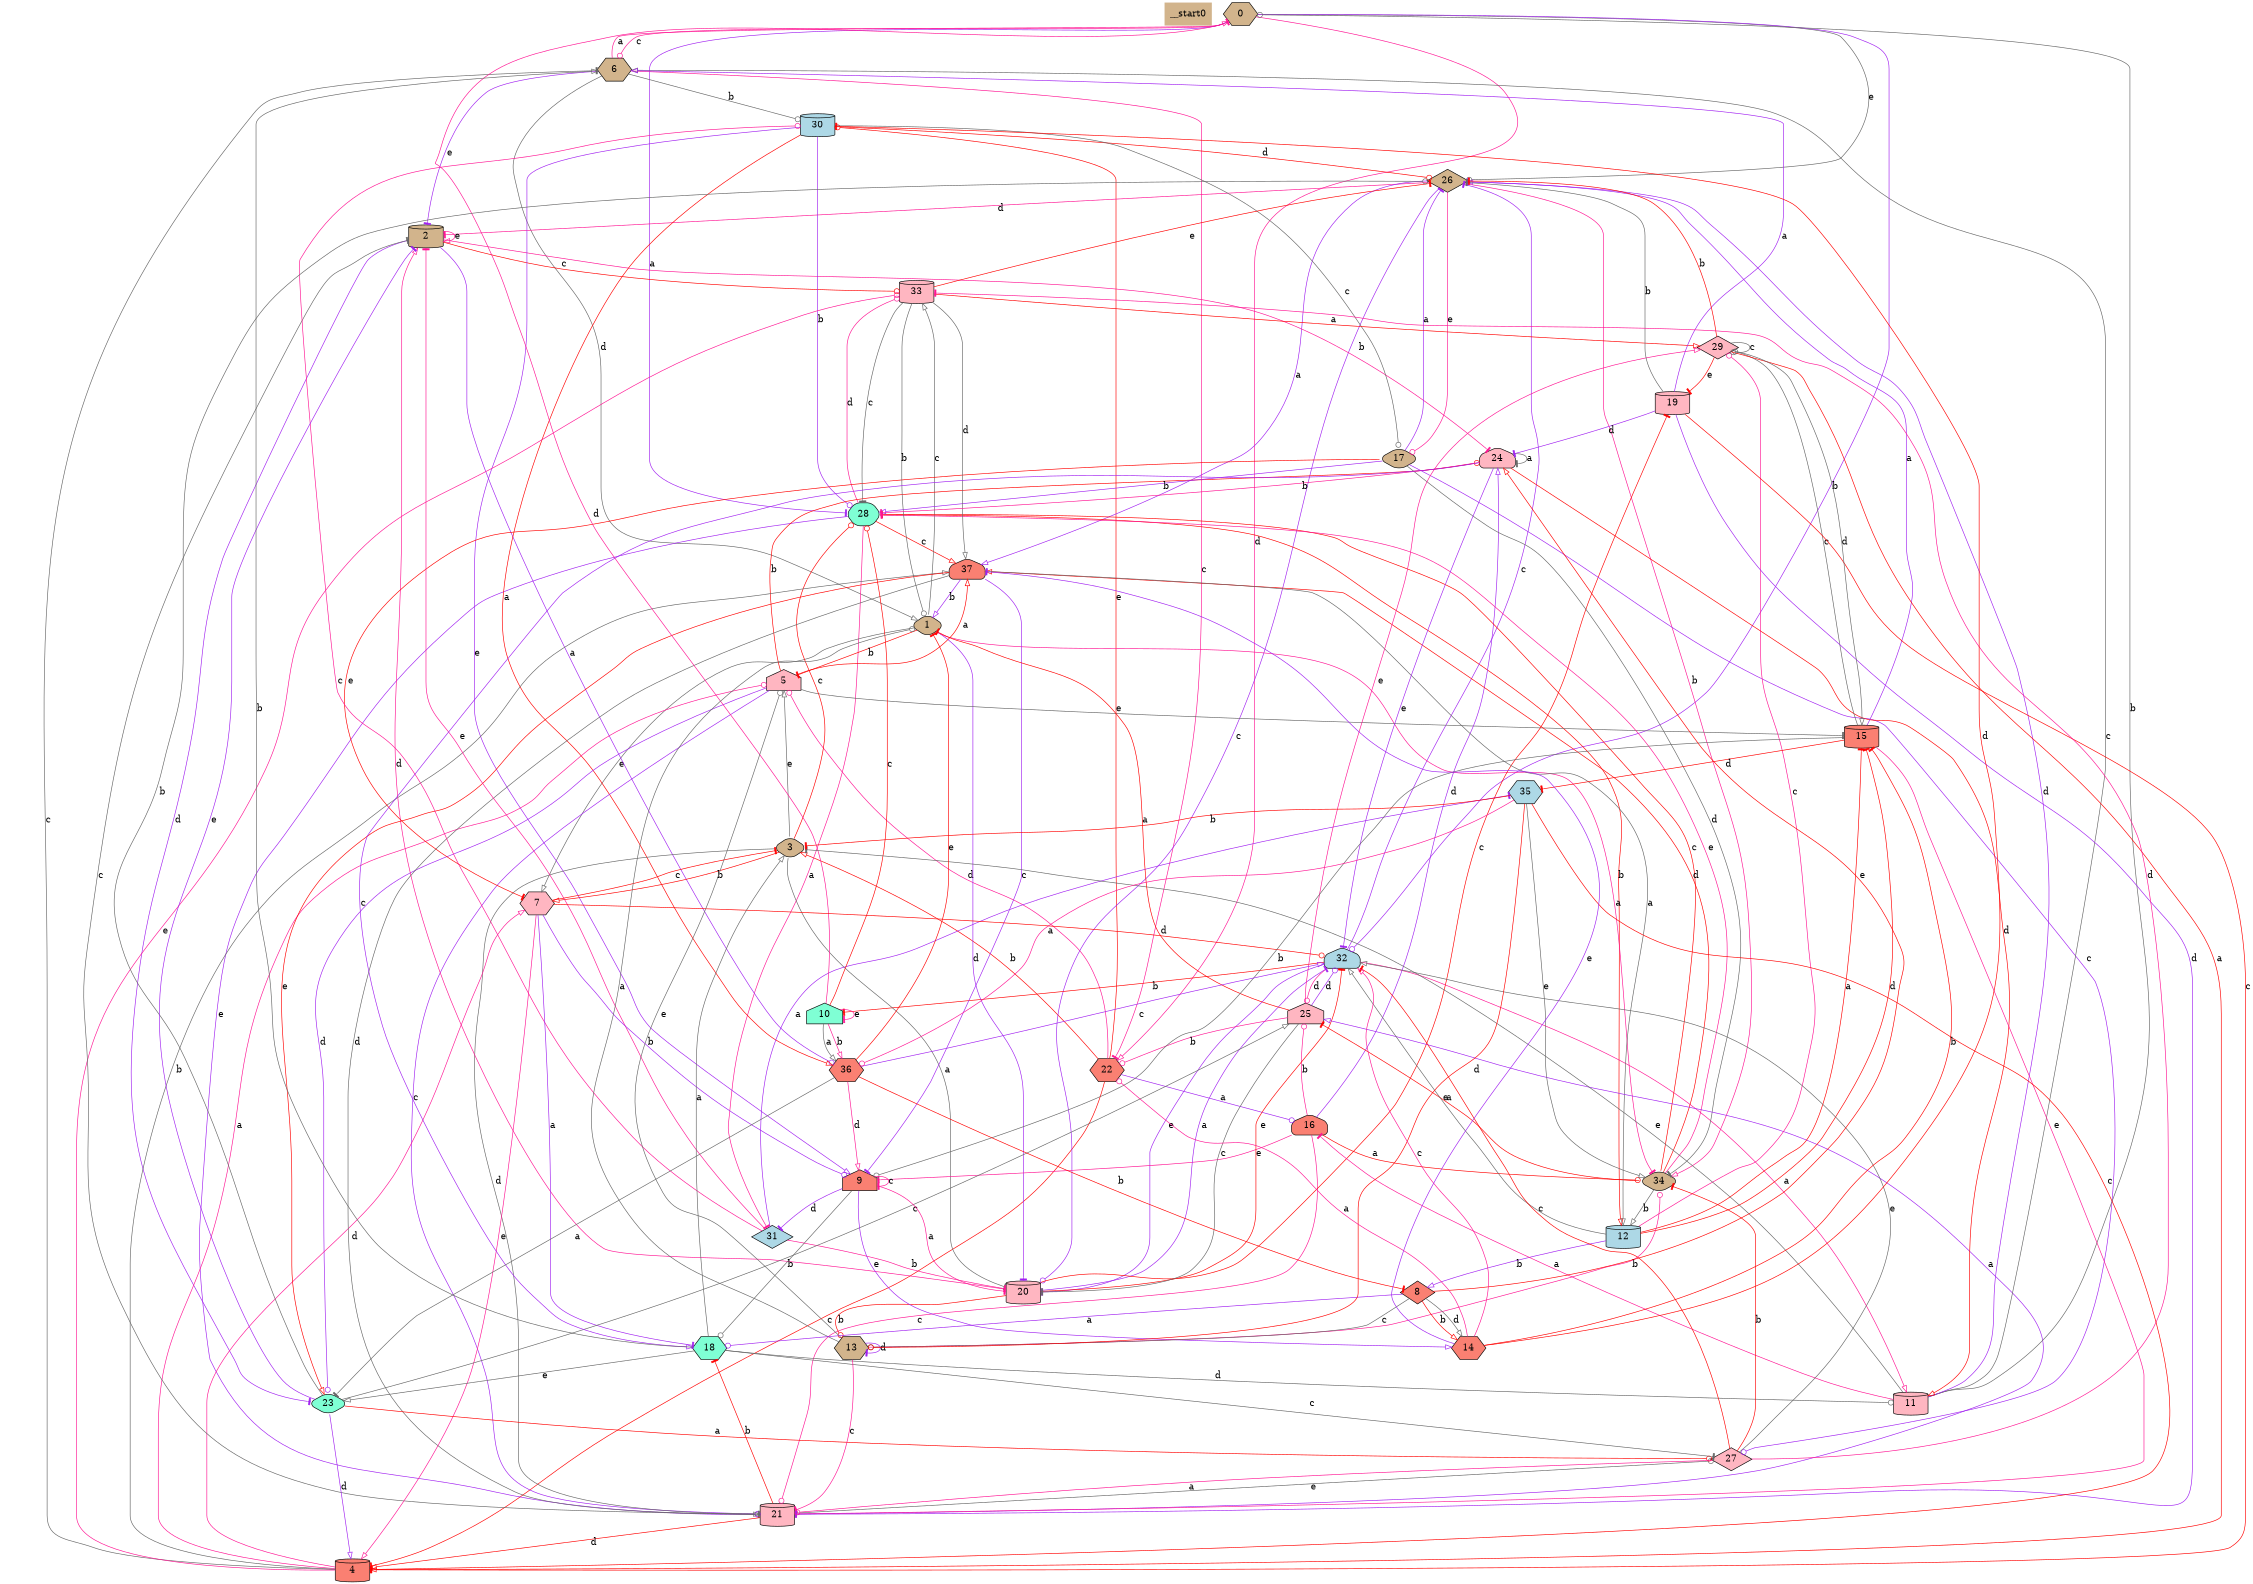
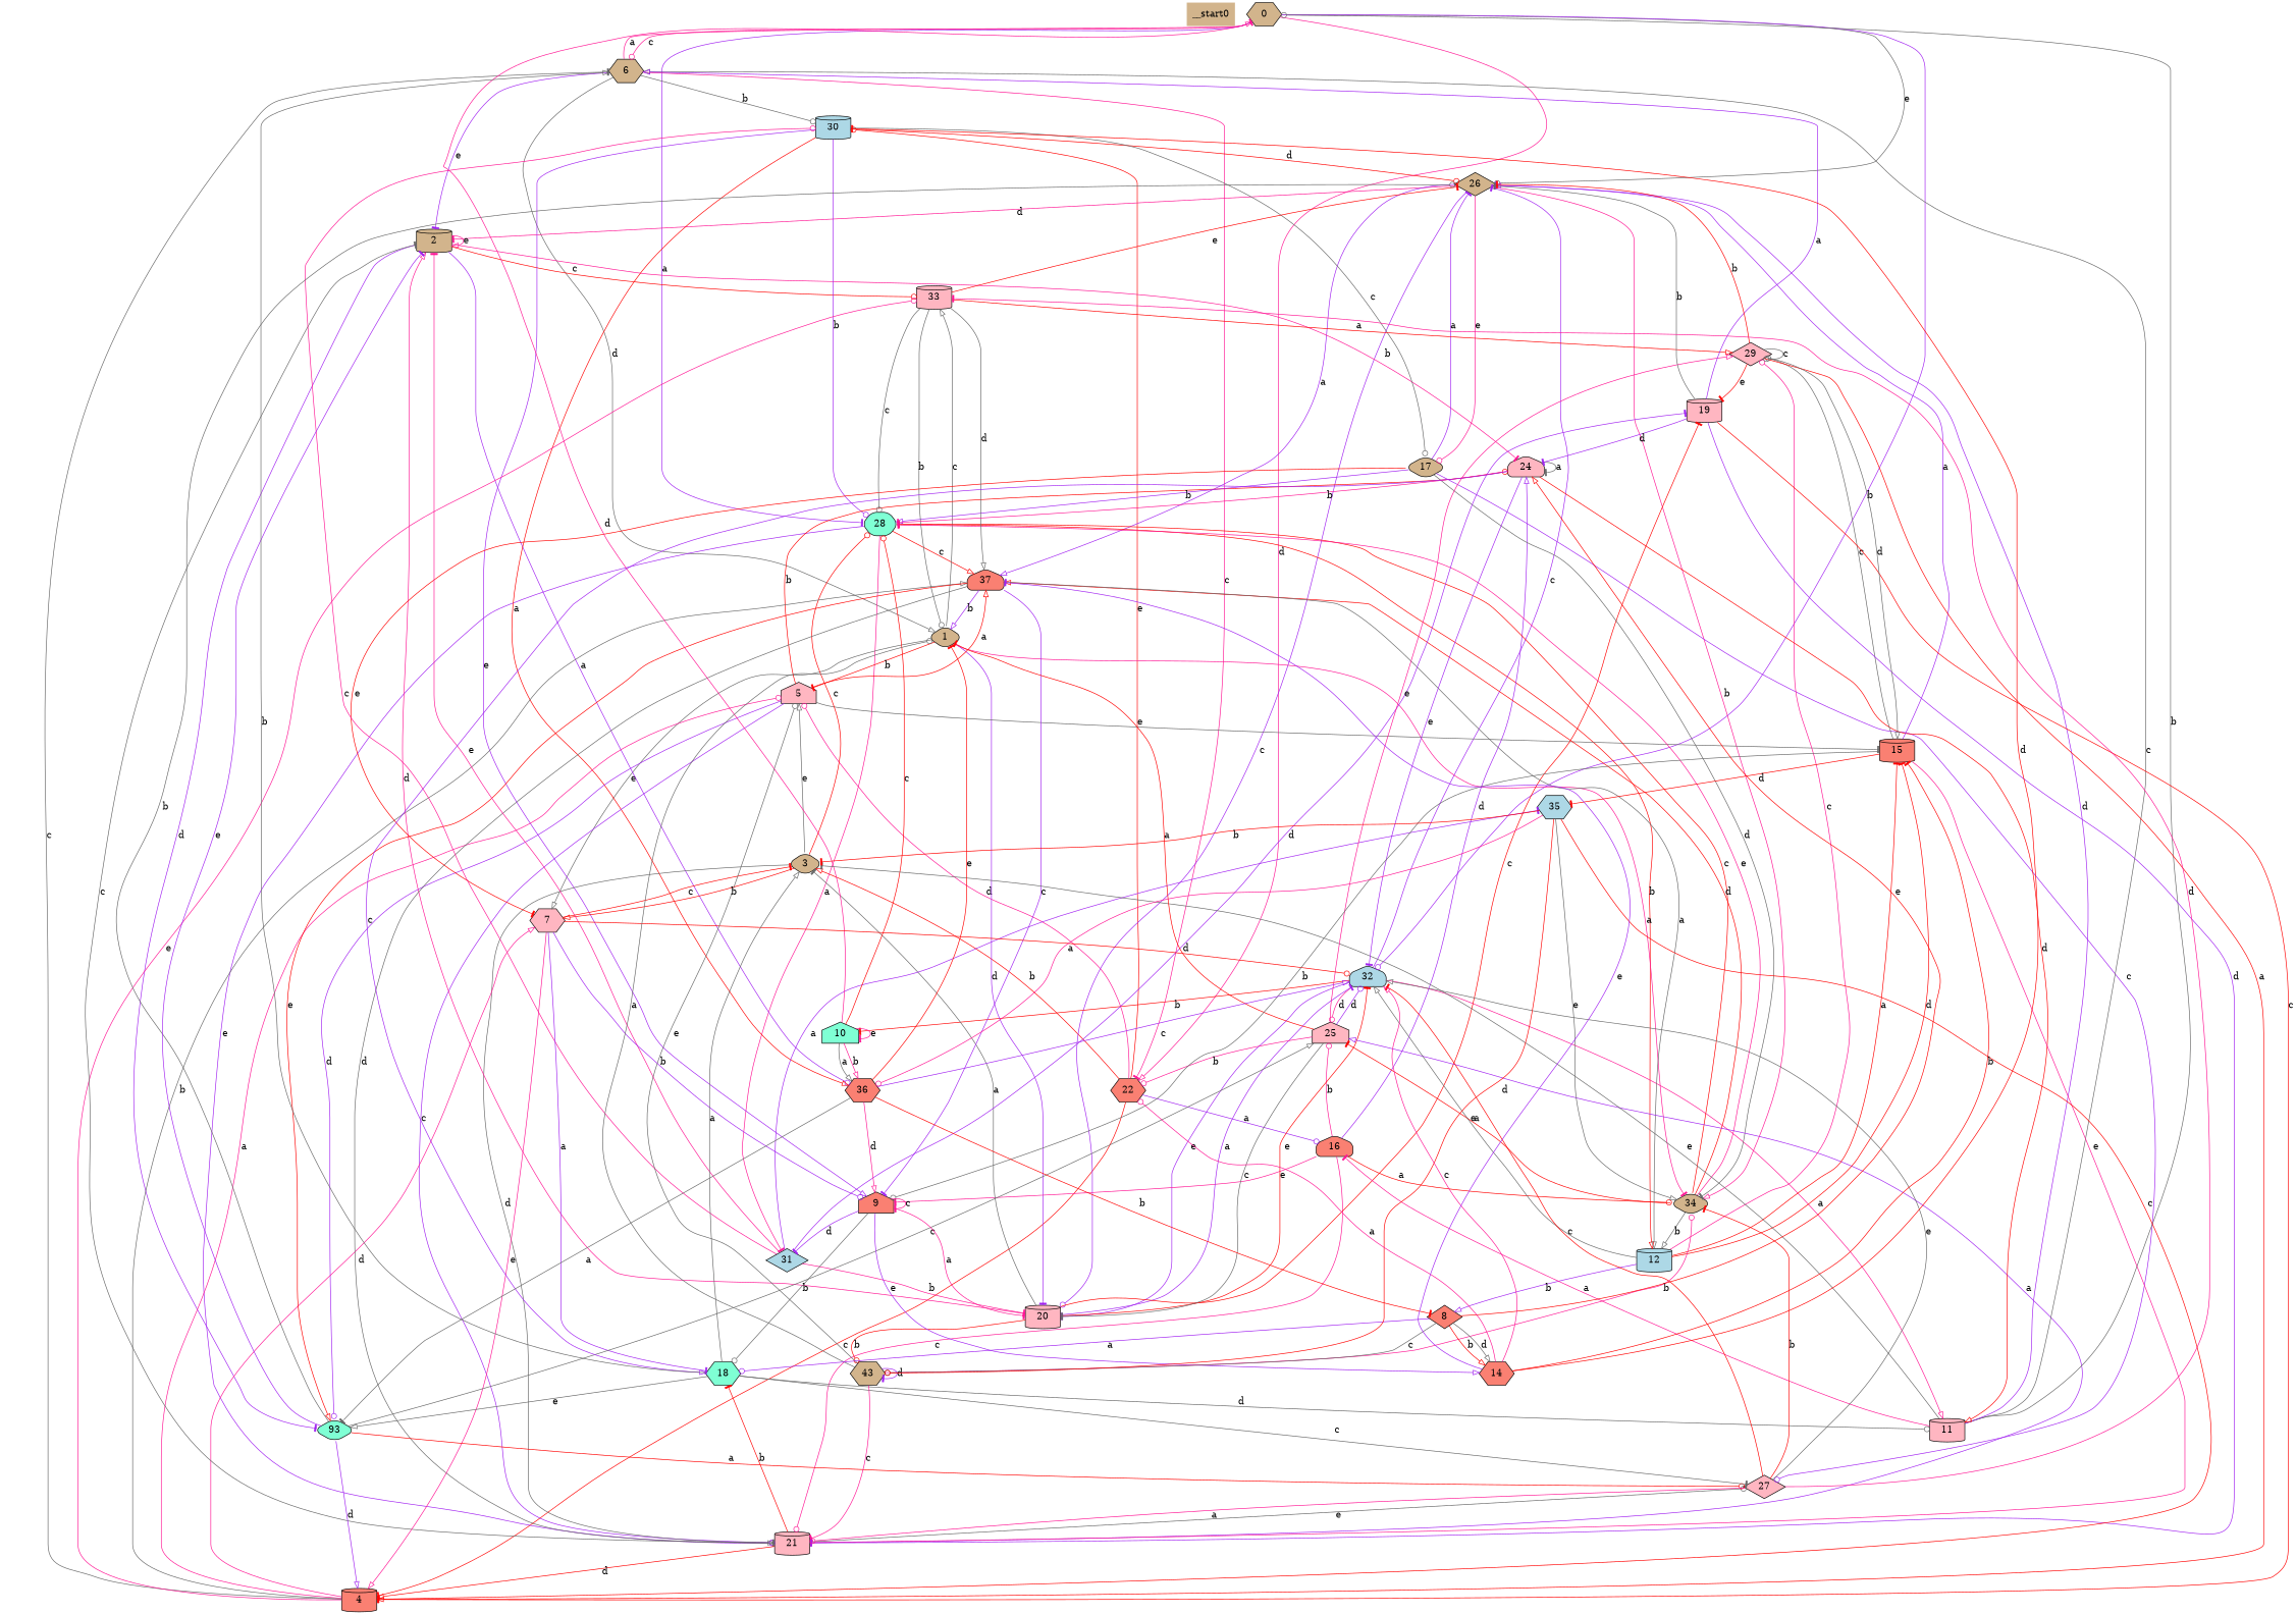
  digraph {
    fontname="DejaVu Serif"
    rankdir=TB
    node [fillcolor=lightpink fontname="DejaVu Serif" shape=hexagon style=filled color=black]
    edge [arrowhead=tee color=red fontname="DejaVu Serif"]
    __start0 [fillcolor=tan shape=none color=""]
    n2 [fillcolor=tan label=0]
    n3 [fillcolor=tan label=6]
    n4 [fillcolor=salmon label=22]
    n5 [fillcolor=tan label=26 shape=diamond]
    n6 [fillcolor=aquamarine label=28 style="rounded,filled"]
    n7 [fillcolor=lightblue label=32 shape=house style="rounded,filled"]
    n8 [fillcolor=tan label=1 shape=diamond style="rounded,filled"]
    n9 [fillcolor=tan label=2 shape=cylinder]
    n10 [fillcolor=lightblue label=30 shape=cylinder]
    n11 [label=5 shape=house]
    n12 [fillcolor=tan label=3 shape=diamond style="rounded,filled"]
    n13 [fillcolor=salmon label=4 shape=cylinder]
    n14 [fillcolor=salmon label=16 shape=house style="rounded,filled"]
    n15 [label=20 shape=cylinder]
    n16 [fillcolor=tan label=34 shape=diamond style="rounded,filled"]
    n17 [fillcolor=salmon label=37 shape=house style="rounded,filled"]
    n18 [fillcolor=tan label=17 shape=diamond style="rounded,filled"]
    n19 [label=33 shape=cylinder]
    n20 [label=21 shape=cylinder]
    n21 [fillcolor=lightblue label=31 shape=diamond]
    n22 [fillcolor=lightblue label=12 shape=cylinder style="rounded,filled"]
    n23 [fillcolor=aquamarine label=10 shape=house]
    n24 [label=11 shape=cylinder]
    n25 [label=25 shape=house]
    n26 [label=7]
-   n27 [fillcolor=aquamarine label=23 shape=diamond style="rounded,filled"]
+   n27 [fillcolor=aquamarine label=93 shape=diamond style="rounded,filled"]
    n28 [label=24 shape=house style="rounded,filled"]
    n29 [fillcolor=salmon label=15 shape=cylinder]
    n30 [fillcolor=salmon label=9 shape=house]
    n31 [fillcolor=aquamarine label=18]
-   n32 [fillcolor=tan label=13]
+   n32 [fillcolor=tan label=43]
    n33 [label=19 shape=cylinder]
    n34 [label=29 shape=diamond]
    n35 [fillcolor=salmon label=36]
    n36 [label=27 shape=diamond]
    n37 [fillcolor=salmon label=8 shape=diamond]
    n38 [fillcolor=lightblue label=35]
    n39 [fillcolor=salmon label=14]
    n2 -> n3 [arrowhead=odot color=deeppink label=c]
    n2 -> n4 [arrowhead=onormal color=deeppink label=d]
    n2 -> n5 [arrowhead=odot color=gray40 label=e]
    n2 -> n6 [color=purple label=a]
    n2 -> n7 [arrowhead=odot color=purple label=b]
    n3 -> n2 [arrowhead=onormal color=deeppink label=a]
    n3 -> n4 [color=deeppink label=c]
    n3 -> n8 [arrowhead=onormal color=gray40 label=d]
    n3 -> n9 [color=purple label=e]
    n3 -> n10 [arrowhead=odot color=gray40 label=b]
    n4 -> n10 [arrowhead=odot label=e]
    n4 -> n11 [arrowhead=odot color=deeppink label=d]
    n4 -> n12 [arrowhead=onormal label=b]
    n4 -> n13 [label=c]
    n4 -> n14 [arrowhead=odot color=purple label=a]
    n5 -> n9 [color=deeppink label=d]
    n5 -> n15 [arrowhead=odot color=purple label=c]
    n5 -> n16 [arrowhead=onormal color=deeppink label=b]
    n5 -> n17 [arrowhead=onormal color=purple label=a]
    n5 -> n18 [arrowhead=odot color=deeppink label=e]
    n6 -> n17 [arrowhead=onormal label=c]
-   n6 -> n19 [arrowhead=odot color=deeppink label=d]
    n6 -> n20 [arrowhead=odot color=purple label=e]
    n6 -> n21 [color=deeppink label=a]
    n6 -> n22 [arrowhead=onormal label=b]
    n7 -> n5 [color=purple label=c]
    n7 -> n15 [color=purple label=e]
    n7 -> n23 [label=b]
    n7 -> n24 [arrowhead=onormal color=deeppink label=a]
    n7 -> n25 [arrowhead=odot color=deeppink label=d]
    n8 -> n11 [label=b]
    n8 -> n15 [color=purple label=d]
    n8 -> n16 [color=deeppink label=a]
    n8 -> n19 [arrowhead=onormal color=gray40 label=c]
    n8 -> n26 [arrowhead=onormal color=gray40 label=e]
    n9 -> n9 [arrowhead=onormal color=deeppink label=e]
    n9 -> n19 [arrowhead=odot label=c]
    n9 -> n27 [color=purple label=d]
    n9 -> n28 [color=deeppink label=b]
    n9 -> n35 [arrowhead=odot color=purple label=a]
    n10 -> n5 [arrowhead=odot label=d]
    n10 -> n6 [arrowhead=odot color=purple label=b]
    n10 -> n18 [arrowhead=odot color=gray40 label=c]
    n10 -> n30 [arrowhead=onormal color=purple label=e]
    n10 -> n35 [arrowhead=onormal label=a]
    n11 -> n17 [arrowhead=onormal label=a]
    n11 -> n20 [arrowhead=odot color=purple label=c]
    n11 -> n27 [arrowhead=odot color=purple label=d]
    n11 -> n28 [arrowhead=odot label=b]
    n11 -> n29 [color=gray40 label=e]
    n12 -> n6 [arrowhead=odot label=c]
    n12 -> n11 [arrowhead=onormal color=gray40 label=e]
-   n12 -> n15 [color=gray40 label=a]
+   n15 -> n12 [color=gray40 label=a]
    n12 -> n20 [arrowhead=onormal color=gray40 label=d]
    n12 -> n26 [arrowhead=onormal label=b]
    n13 -> n3 [color=gray40 label=c]
    n13 -> n11 [arrowhead=odot color=deeppink label=a]
    n13 -> n17 [arrowhead=onormal color=gray40 label=b]
    n13 -> n19 [arrowhead=odot color=deeppink label=e]
    n13 -> n26 [arrowhead=onormal color=deeppink label=d]
    n14 -> n16 [arrowhead=odot label=a]
    n14 -> n20 [arrowhead=odot color=deeppink label=c]
    n14 -> n25 [arrowhead=odot color=deeppink label=b]
    n14 -> n28 [arrowhead=onormal color=purple label=d]
    n14 -> n30 [color=deeppink label=e]
    n15 -> n7 [color=purple label=a]
    n15 -> n7 [label=e]
    n15 -> n9 [arrowhead=onormal color=deeppink label=d]
    n15 -> n32 [arrowhead=odot label=b]
    n15 -> n33 [label=c]
    n16 -> n6 [label=c]
    n16 -> n6 [color=deeppink label=e]
    n16 -> n17 [arrowhead=onormal label=d]
    n16 -> n22 [arrowhead=onormal color=gray40 label=b]
    n16 -> n25 [label=a]
    n17 -> n8 [arrowhead=onormal color=purple label=b]
    n17 -> n20 [color=gray40 label=d]
    n17 -> n22 [arrowhead=onormal color=gray40 label=a]
    n17 -> n27 [arrowhead=onormal label=e]
    n17 -> n30 [color=purple label=c]
    n18 -> n5 [color=purple label=a]
    n18 -> n6 [arrowhead=onormal color=purple label=b]
    n18 -> n16 [color=gray40 label=d]
    n18 -> n26 [label=e]
    n18 -> n36 [arrowhead=odot color=purple label=c]
    n19 -> n5 [label=e]
-   n19 -> n6 [color=gray40 label=c]
+   n19 -> n6 [arrowhead=odot color=gray40 label=c]
    n19 -> n8 [arrowhead=odot color=gray40 label=b]
    n19 -> n17 [arrowhead=onormal color=gray40 label=d]
    n19 -> n34 [arrowhead=onormal label=a]
    n20 -> n9 [color=gray40 label=c]
    n20 -> n13 [arrowhead=onormal label=d]
    n20 -> n25 [arrowhead=onormal color=purple label=a]
    n20 -> n31 [label=b]
    n20 -> n36 [arrowhead=odot color=gray40 label=e]
    n21 -> n9 [color=deeppink label=e]
    n21 -> n10 [arrowhead=odot color=deeppink label=c]
    n21 -> n15 [color=deeppink label=b]
+   n21 -> n33 [color=purple label=d]
    n21 -> n38 [color=purple label=a]
    n22 -> n7 [arrowhead=onormal color=gray40 label=e]
    n22 -> n29 [label=a]
    n22 -> n29 [label=d]
    n22 -> n34 [arrowhead=odot color=deeppink label=c]
    n22 -> n37 [arrowhead=onormal color=purple label=b]
    n23 -> n2 [color=deeppink label=d]
    n23 -> n6 [arrowhead=odot label=c]
    n23 -> n23 [color=deeppink label=e]
    n23 -> n35 [arrowhead=onormal color=gray40 label=a]
    n23 -> n35 [arrowhead=onormal color=deeppink label=b]
    n24 -> n2 [arrowhead=odot color=gray40 label=b]
    n24 -> n3 [arrowhead=onormal color=gray40 label=c]
    n24 -> n5 [arrowhead=onormal color=purple label=d]
    n24 -> n12 [color=gray40 label=e]
    n24 -> n14 [color=deeppink label=a]
    n25 -> n4 [arrowhead=odot color=deeppink label=b]
    n25 -> n7 [arrowhead=odot color=purple label=d]
    n25 -> n8 [label=a]
    n25 -> n15 [color=gray40 label=c]
    n25 -> n34 [arrowhead=onormal color=deeppink label=e]
    n26 -> n7 [arrowhead=odot label=d]
    n26 -> n12 [label=c]
    n26 -> n13 [arrowhead=onormal color=deeppink label=e]
    n26 -> n30 [arrowhead=odot color=purple label=b]
    n26 -> n31 [color=purple label=a]
    n27 -> n5 [arrowhead=odot color=gray40 label=b]
    n27 -> n9 [color=purple label=e]
    n27 -> n13 [arrowhead=onormal color=purple label=d]
    n27 -> n25 [arrowhead=onormal color=gray40 label=c]
    n27 -> n36 [arrowhead=odot label=a]
    n28 -> n6 [color=deeppink label=b]
    n28 -> n7 [color=purple label=e]
    n28 -> n24 [arrowhead=onormal label=d]
    n28 -> n28 [color=gray40 label=a]
    n28 -> n31 [arrowhead=onormal color=purple label=c]
    n29 -> n5 [color=purple label=a]
    n29 -> n20 [color=deeppink label=e]
    n29 -> n30 [arrowhead=odot color=gray40 label=b]
    n29 -> n34 [arrowhead=odot color=gray40 label=c]
    n29 -> n38 [label=d]
    n30 -> n15 [color=deeppink label=a]
    n30 -> n21 [color=purple label=d]
    n30 -> n30 [color=deeppink label=c]
    n30 -> n31 [arrowhead=odot color=gray40 label=b]
    n30 -> n39 [arrowhead=onormal color=purple label=e]
    n31 -> n3 [arrowhead=onormal color=gray40 label=b]
    n31 -> n12 [arrowhead=onormal color=gray40 label=a]
    n31 -> n24 [arrowhead=odot color=gray40 label=d]
    n31 -> n27 [arrowhead=onormal color=gray40 label=e]
    n31 -> n36 [color=gray40 label=c]
    n32 -> n8 [arrowhead=odot color=gray40 label=a]
    n32 -> n11 [arrowhead=odot color=gray40 label=e]
    n32 -> n16 [arrowhead=odot color=deeppink label=b]
    n32 -> n20 [color=deeppink label=c]
    n32 -> n32 [color=purple label=d]
    n33 -> n3 [arrowhead=onormal color=purple label=a]
    n33 -> n5 [color=gray40 label=b]
    n33 -> n13 [label=c]
    n33 -> n20 [color=purple label=d]
    n33 -> n28 [color=purple label=d]
    n34 -> n5 [label=b]
    n34 -> n13 [arrowhead=onormal label=a]
    n34 -> n29 [arrowhead=onormal color=gray40 label=d]
    n34 -> n33 [label=e]
    n34 -> n34 [arrowhead=odot color=gray40 label=c]
    n35 -> n7 [arrowhead=onormal color=purple label=c]
    n35 -> n8 [label=e]
    n35 -> n27 [color=gray40 label=a]
    n35 -> n30 [arrowhead=onormal color=deeppink label=d]
    n35 -> n37 [label=b]
    n36 -> n7 [label=c]
    n36 -> n7 [arrowhead=onormal color=gray40 label=e]
    n36 -> n16 [label=b]
    n36 -> n19 [color=deeppink label=d]
    n36 -> n20 [arrowhead=odot color=deeppink label=a]
    n37 -> n28 [arrowhead=onormal label=e]
    n37 -> n31 [arrowhead=odot color=purple label=a]
    n37 -> n32 [arrowhead=odot color=gray40 label=c]
    n37 -> n39 [arrowhead=onormal label=b]
    n37 -> n39 [arrowhead=onormal color=gray40 label=d]
    n38 -> n12 [label=b]
    n38 -> n13 [label=c]
    n38 -> n16 [arrowhead=onormal color=gray40 label=e]
    n38 -> n32 [arrowhead=odot label=d]
    n38 -> n35 [arrowhead=odot color=deeppink label=a]
    n39 -> n4 [arrowhead=odot color=deeppink label=a]
    n39 -> n7 [arrowhead=onormal color=deeppink label=c]
    n39 -> n10 [label=d]
    n39 -> n17 [color=purple label=e]
    n39 -> n29 [label=b]
  }
